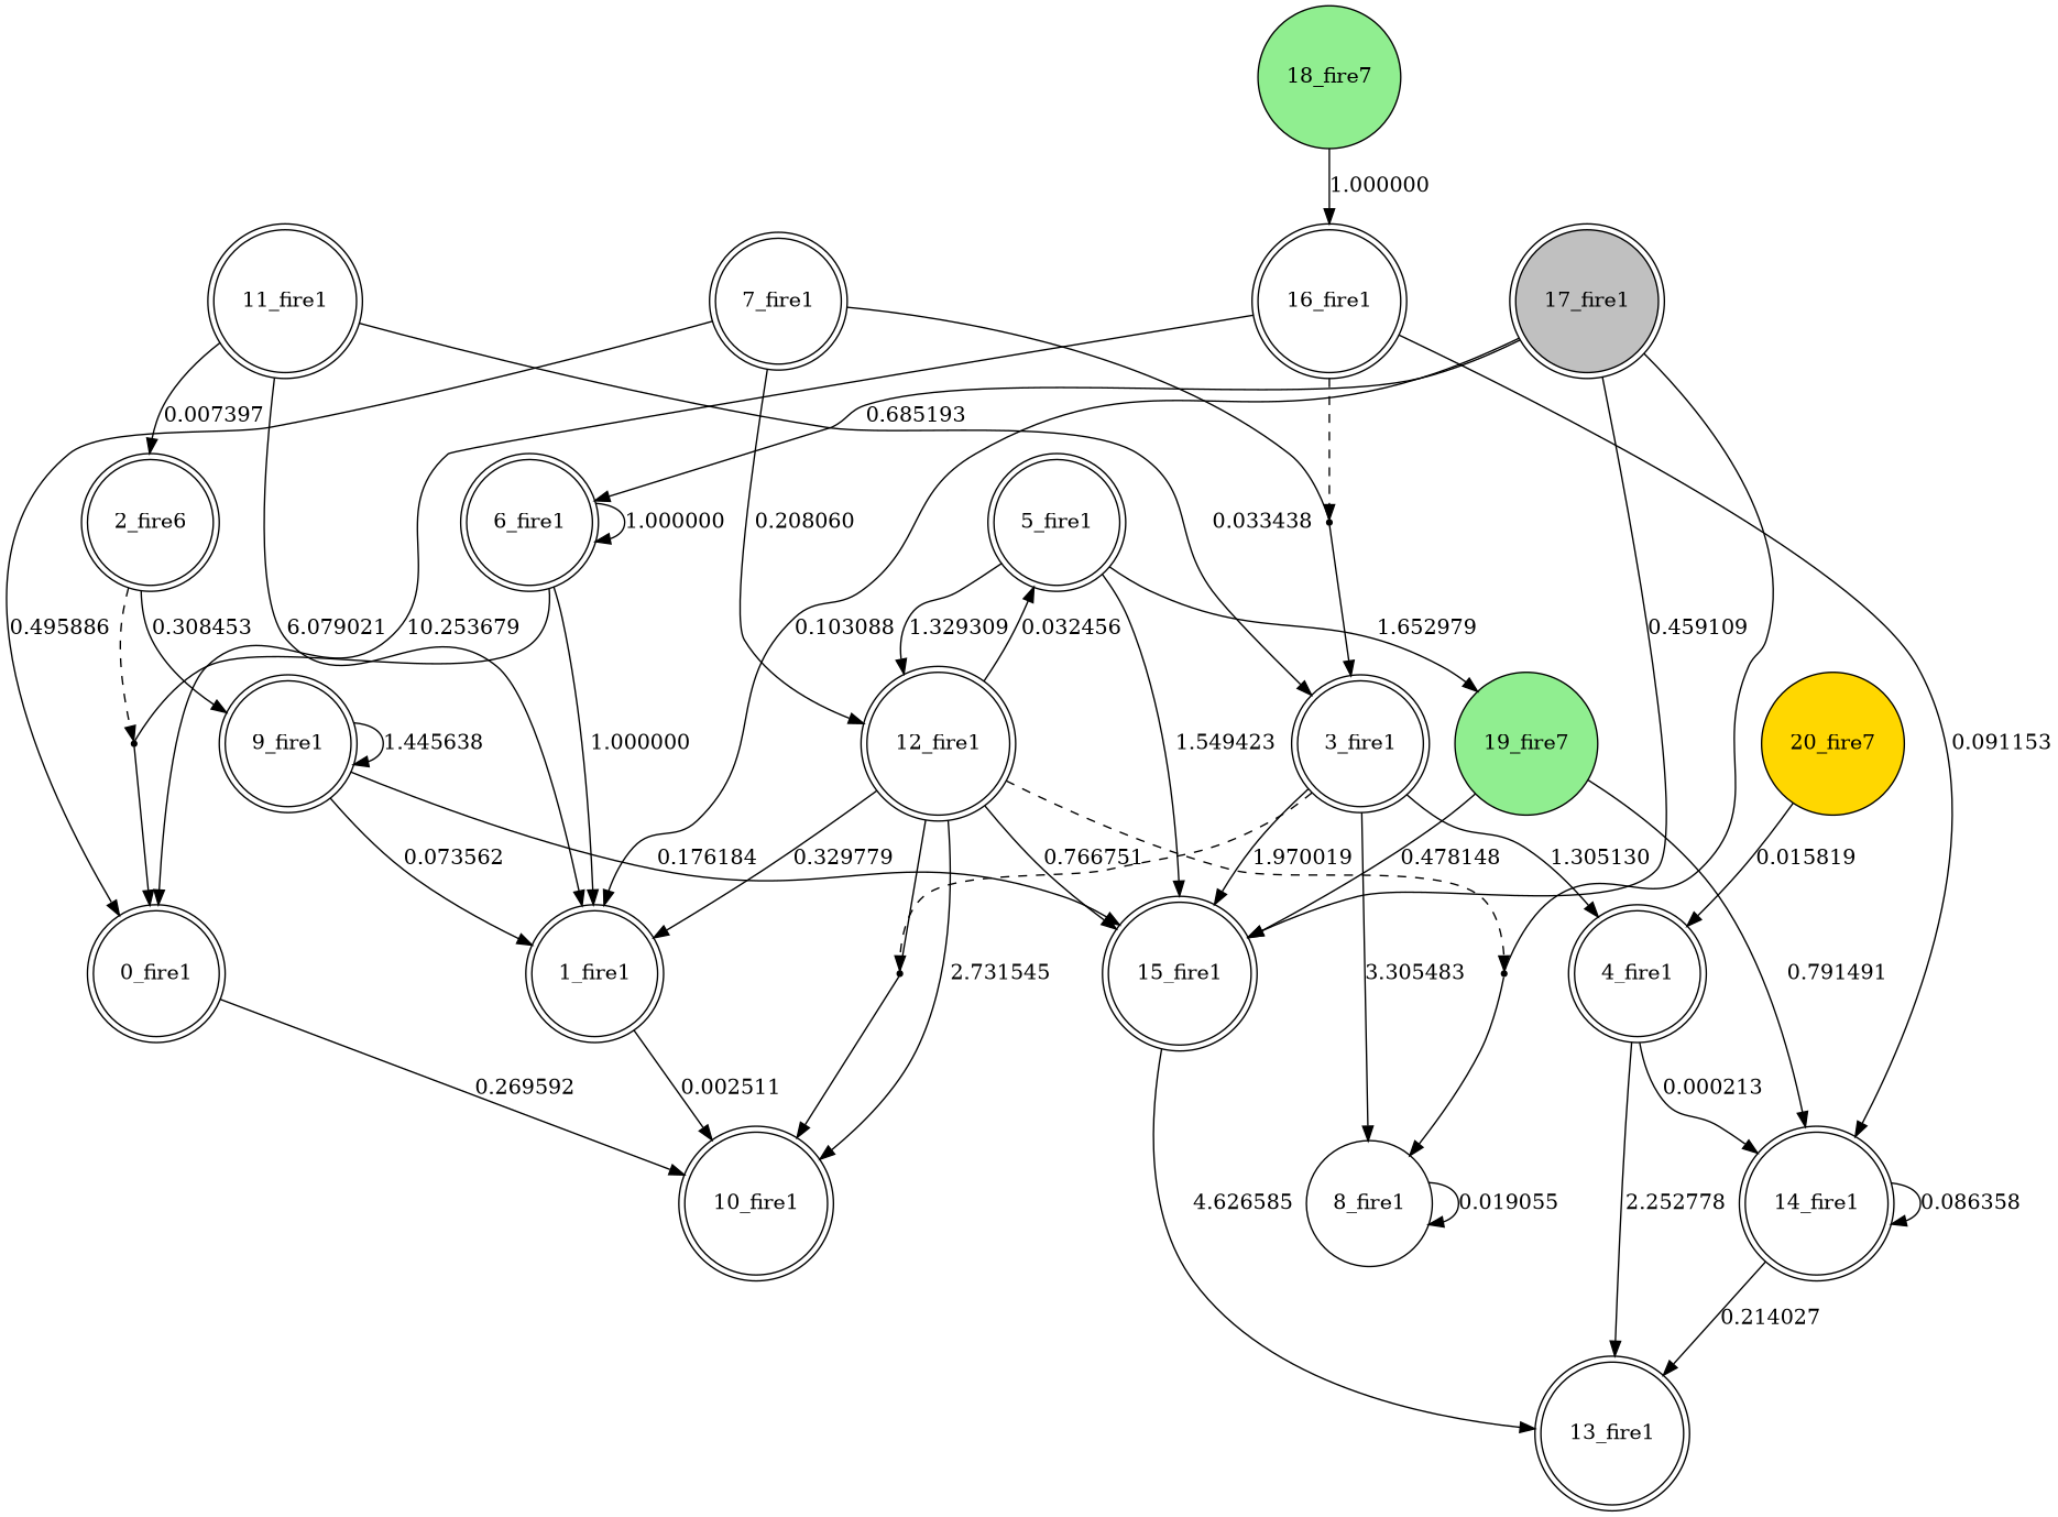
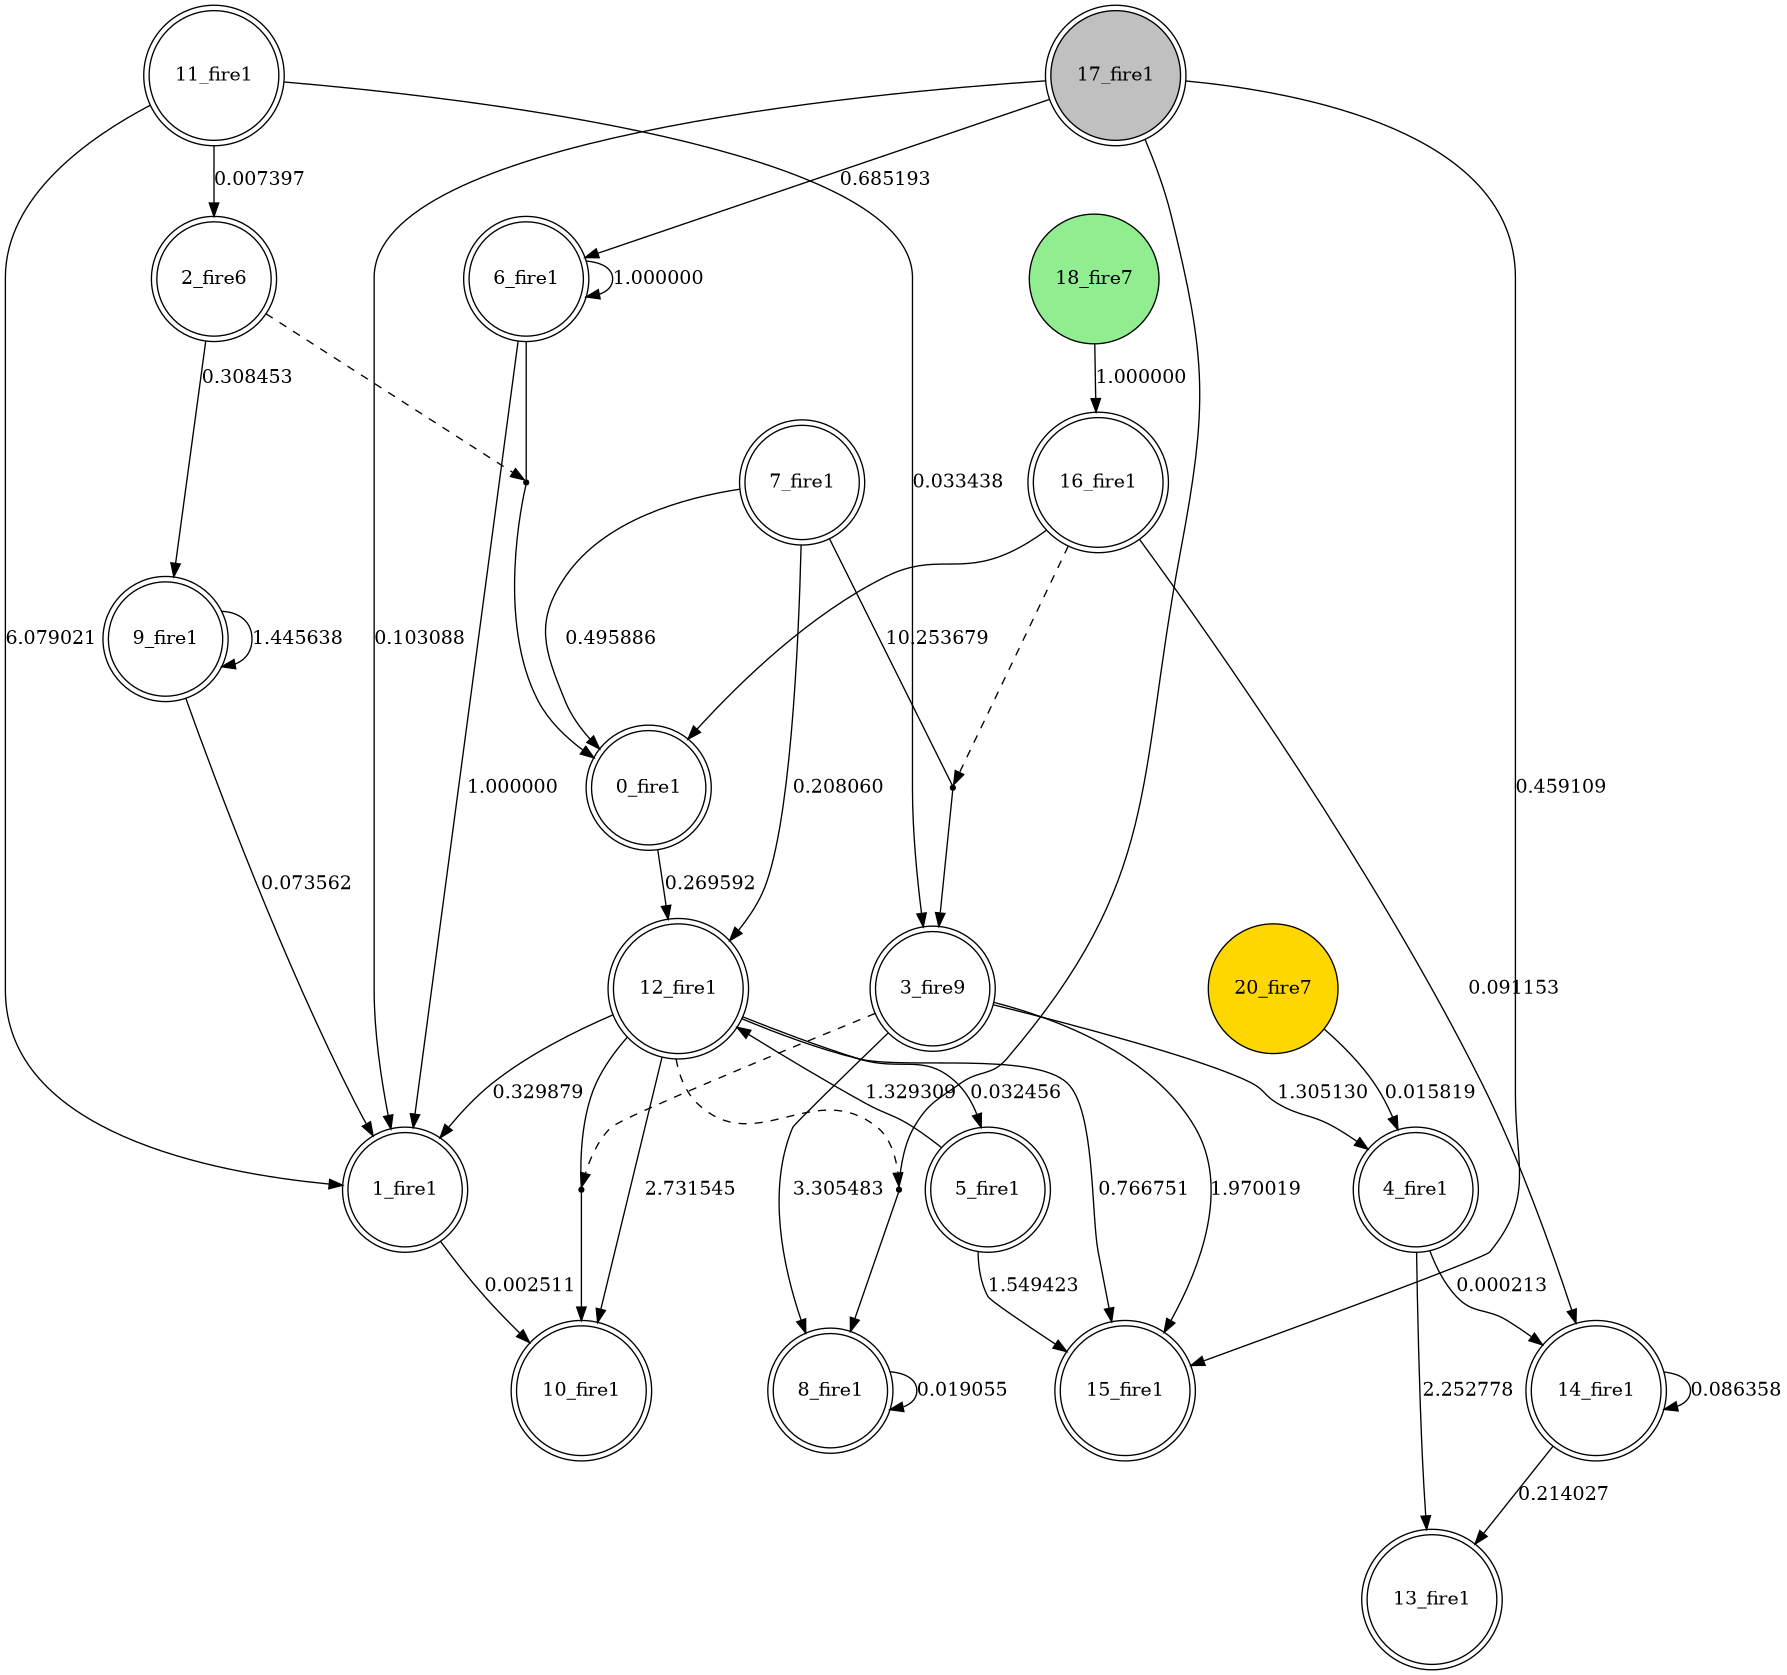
  digraph {
    node [shape=doublecircle]
    n1 [label="0_fire1"]
    n2 [label="10_fire1"]
    n3 [label="1_fire1"]
    n4 [label="2_fire6"]
    n5 [label="9_fire1"]
    22 [shape=point]
    n7 [label="15_fire1"]
-   n8 [label="3_fire1"]
+   n8 [label="3_fire9"]
    n9 [label="4_fire1"]
-   n10 [label="8_fire1" shape=circle]
+   n10 [label="8_fire1"]
    21 [shape=point]
    n12 [label="13_fire1"]
    n13 [label="14_fire1"]
    n14 [label="5_fire1"]
    n15 [label="12_fire1"]
-   n16 [fillcolor=lightgreen label="19_fire7" shape=circle style=filled]
    24 [shape=point]
    n18 [label="6_fire1"]
    n19 [label="7_fire1"]
    23 [shape=point]
    n21 [label="11_fire1"]
    n22 [label="16_fire1"]
    n23 [fillcolor=gray label="17_fire1" style=filled]
    n24 [fillcolor=lightgreen label="18_fire7" shape=circle style=filled]
    n25 [fillcolor=gold label="20_fire7" shape=circle style=filled]
-   n1 -> n2 [label=0.269592]
+   n1 -> n15 [label=0.269592]
    n3 -> n2 [label=0.002511]
    n4 -> n5 [label=0.308453]
    n4 -> 22 [style=dashed]
    n5 -> n3 [label=0.073562]
    n5 -> n5 [label=1.445638]
-   n5 -> n7 [label=0.176184]
    22 -> n1
-   n7 -> n12 [label=4.626585]
    n8 -> n7 [label=1.970019]
    n8 -> n9 [label=1.305130]
    n8 -> n10 [label=3.305483]
    n8 -> 21 [style=dashed]
    n9 -> n12 [label=2.252778]
    n9 -> n13 [label=0.000213]
    n10 -> n10 [label=0.019055]
    21 -> n2
    n13 -> n12 [label=0.214027]
    n13 -> n13 [label=0.086358]
    n14 -> n7 [label=1.549423]
    n14 -> n15 [label=1.329309]
-   n14 -> n16 [label=1.652979]
    n15 -> n2 [label=2.731545]
-   n15 -> n3 [label=0.329779]
+   n15 -> n3 [label=0.329879]
    n15 -> n7 [label=0.766751]
    n15 -> 21 [dir=none]
    n15 -> n14 [label=0.032456]
    n15 -> 24 [style=dashed]
-   n16 -> n7 [label=0.478148]
-   n16 -> n13 [label=0.791491]
    24 -> n10
    n18 -> n3 [label=1.000000]
    n18 -> 22 [dir=none]
    n18 -> n18 [label=1.000000]
    n19 -> n1 [label=0.495886]
    n19 -> n15 [label=0.208060]
    n19 -> 23 [dir=none]
    23 -> n8
    n21 -> n3 [label=6.079021]
    n21 -> n4 [label=0.007397]
    n21 -> n8 [label=0.033438]
    n22 -> n1 [label=10.253679]
    n22 -> n13 [label=0.091153]
    n22 -> 23 [style=dashed]
    n23 -> n3 [label=0.103088]
    n23 -> n7 [label=0.459109]
    n23 -> 24 [dir=none]
    n23 -> n18 [label=0.685193]
    n24 -> n22 [label=1.000000]
    n25 -> n9 [label=0.015819]
  }
